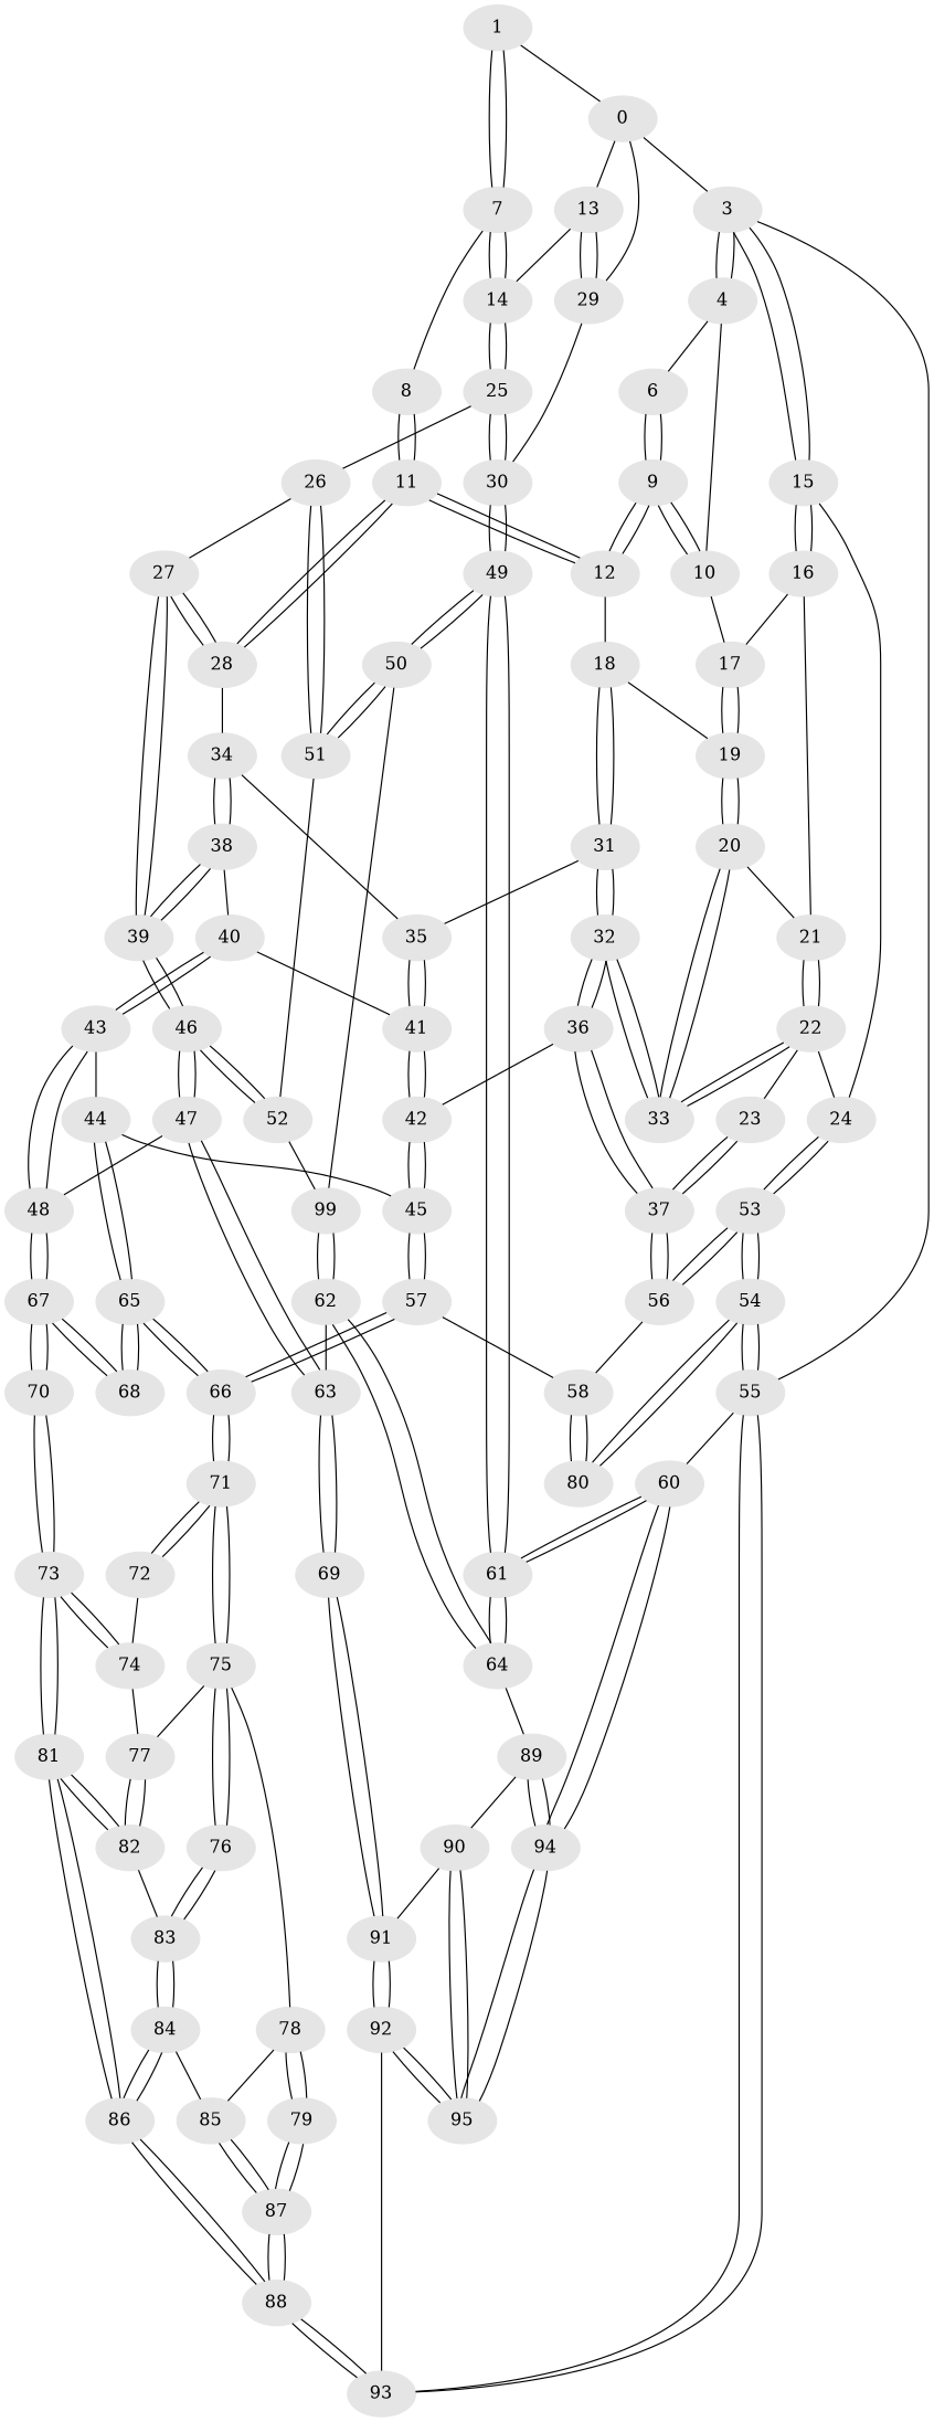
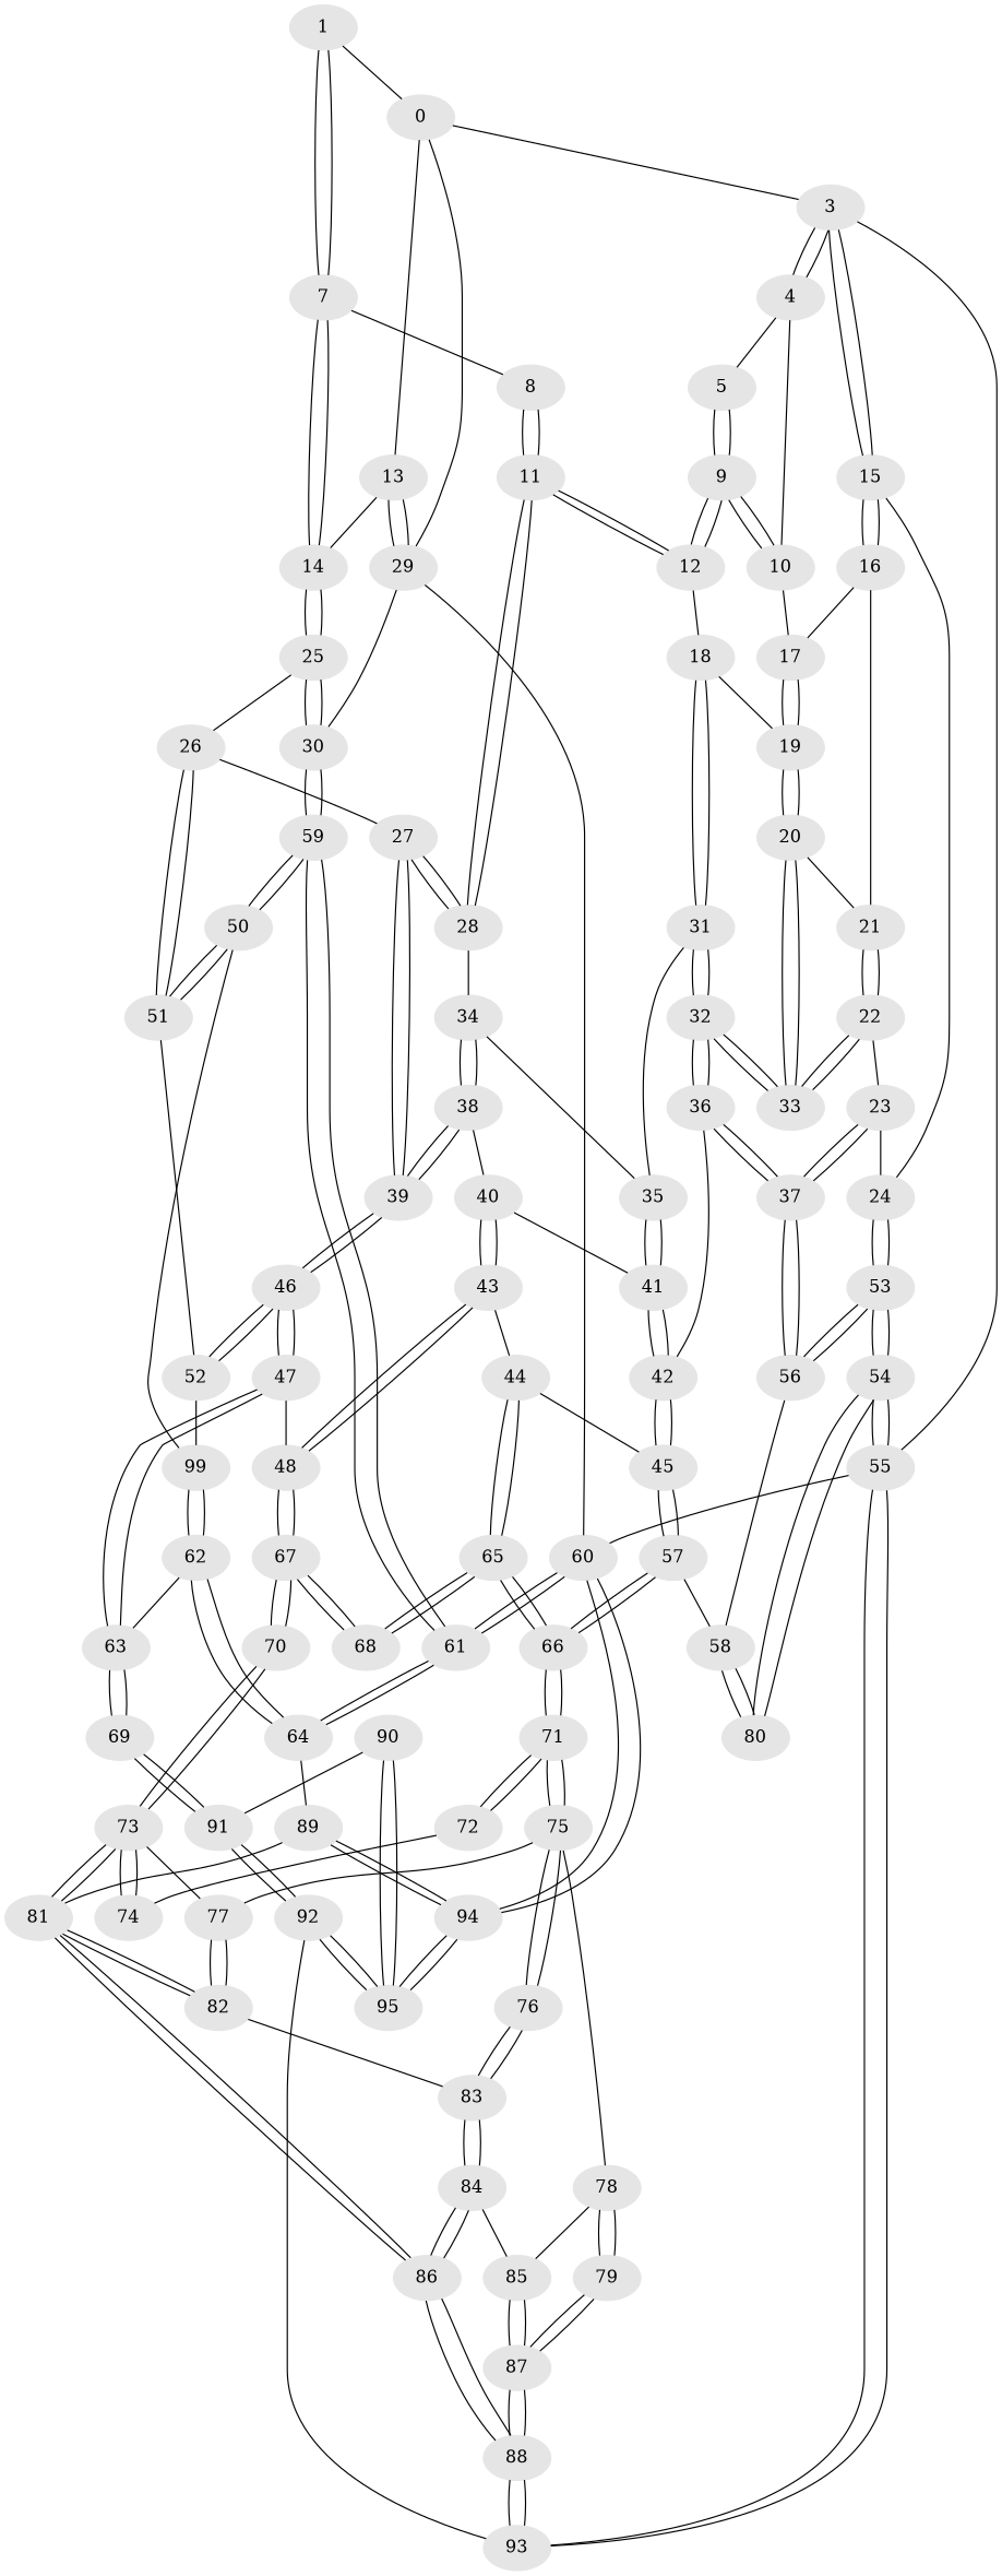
  graph {
    node [color=gray90 style=filled]
    n1 [label=0]
    1
    7
    3
    13
    29
    8
    14
    4
    15
    55
    30
    60
-   5 [label=6]
+   5
    10
    16
    24
    93
    9
    17
    12
    11
    25
    28
    18
    19
    34
    31
    26
    21
    53
    22
    20
    32
    35
    33
    23
    37
    56
    54
    27
    51
-   49
+   49 [label=59]
    39
    52
    46
    38
    61
    94
    50
    36
    41
    42
    40
    45
    58
    43
    47
    44
    48
    57
    65
    67
    66
    68
    63
    n67 [label=99]
    69
    70
    64
    62
    80
    71
    95
    89
    91
    90
    72
    75
    73
    92
    74
    81
    77
    76
    78
    82
    86
    83
    79
    85
    84
    87
    88
    n1 -- 3
    n1 -- 13
    n1 -- 29
    1 -- n1
    1 -- 7
    1 -- 7
    7 -- 8
    7 -- 14
    7 -- 14
    3 -- 4
    3 -- 4
    3 -- 15
    3 -- 15
    3 -- 55
    13 -- 29
    13 -- 29
    13 -- 14
    29 -- 30
+   29 -- 60
    8 -- 11
    8 -- 11
    14 -- 25
    14 -- 25
    4 -- 5
    4 -- 10
    15 -- 16
    15 -- 16
    15 -- 24
    55 -- 60
    55 -- 93
    55 -- 93
    30 -- 49
    30 -- 49
    60 -- 61
    60 -- 61
    60 -- 94
    60 -- 94
    5 -- 9
    5 -- 9
    10 -- 17
    16 -- 17
    16 -- 21
    24 -- 53
    24 -- 53
    9 -- 10
    9 -- 10
    9 -- 12
    9 -- 12
    17 -- 19
    17 -- 19
    12 -- 18
    11 -- 12
    11 -- 12
    11 -- 28
    11 -- 28
    25 -- 30
    25 -- 30
    25 -- 26
    28 -- 34
    18 -- 19
    18 -- 31
    18 -- 31
    19 -- 20
    19 -- 20
    34 -- 35
    34 -- 38
    34 -- 38
    31 -- 32
    31 -- 32
    31 -- 35
    26 -- 27
    26 -- 51
    26 -- 51
    21 -- 22
    21 -- 22
    53 -- 56
    53 -- 56
    53 -- 54
    53 -- 54
    22 -- 33
    22 -- 33
    22 -- 23
    20 -- 21
    20 -- 33
    20 -- 33
    32 -- 33
    32 -- 33
    32 -- 36
    32 -- 36
    35 -- 41
    35 -- 41
-   22 -- 24
+   23 -- 24
    23 -- 37
    23 -- 37
    37 -- 56
    37 -- 56
    56 -- 58
    54 -- 55
    54 -- 55
    54 -- 80
    54 -- 80
    27 -- 28
    27 -- 28
    27 -- 39
    27 -- 39
    51 -- 52
    49 -- 61
    49 -- 61
    49 -- 50
    49 -- 50
    39 -- 46
    39 -- 46
    52 -- n67
    46 -- 52
    46 -- 52
    46 -- 47
    46 -- 47
    38 -- 39
    38 -- 39
    38 -- 40
    61 -- 64
    61 -- 64
    94 -- 95
    94 -- 95
    50 -- 51
    50 -- 51
    50 -- n67
    36 -- 37
    36 -- 37
    36 -- 42
    41 -- 42
    41 -- 42
    42 -- 45
    42 -- 45
    40 -- 41
    40 -- 43
    40 -- 43
    45 -- 57
    45 -- 57
    58 -- 80
    58 -- 80
    43 -- 44
    43 -- 48
    43 -- 48
    47 -- 48
    47 -- 63
    47 -- 63
    44 -- 45
    44 -- 65
    44 -- 65
    48 -- 67
    48 -- 67
    57 -- 58
    57 -- 66
    57 -- 66
    65 -- 66
    65 -- 66
    65 -- 68
    65 -- 68
    67 -- 68
    67 -- 68
    67 -- 70
    67 -- 70
    66 -- 71
    66 -- 71
    63 -- 69
    63 -- 69
    n67 -- 62
    n67 -- 62
    69 -- 91
    69 -- 91
    70 -- 73
    70 -- 73
    64 -- 89
    62 -- 63
    62 -- 64
    62 -- 64
    71 -- 72
    71 -- 72
    71 -- 75
    71 -- 75
    89 -- 94
    89 -- 94
-   89 -- 90
+   89 -- 81
    91 -- 92
    91 -- 92
    90 -- 95
    90 -- 95
    90 -- 91
    72 -- 74
    75 -- 77
    75 -- 76
    75 -- 76
    75 -- 78
    73 -- 74
    73 -- 74
    73 -- 81
    73 -- 81
    92 -- 93
    92 -- 95
    92 -- 95
-   74 -- 77
+   73 -- 77
    81 -- 82
    81 -- 82
    81 -- 86
    81 -- 86
    77 -- 82
    77 -- 82
    76 -- 83
    76 -- 83
    78 -- 79
    78 -- 79
    78 -- 85
    82 -- 83
    86 -- 88
    86 -- 88
    83 -- 84
    83 -- 84
    79 -- 87
    79 -- 87
    85 -- 87
    85 -- 87
    84 -- 86
    84 -- 86
    84 -- 85
    87 -- 88
    87 -- 88
    88 -- 93
    88 -- 93
  }
